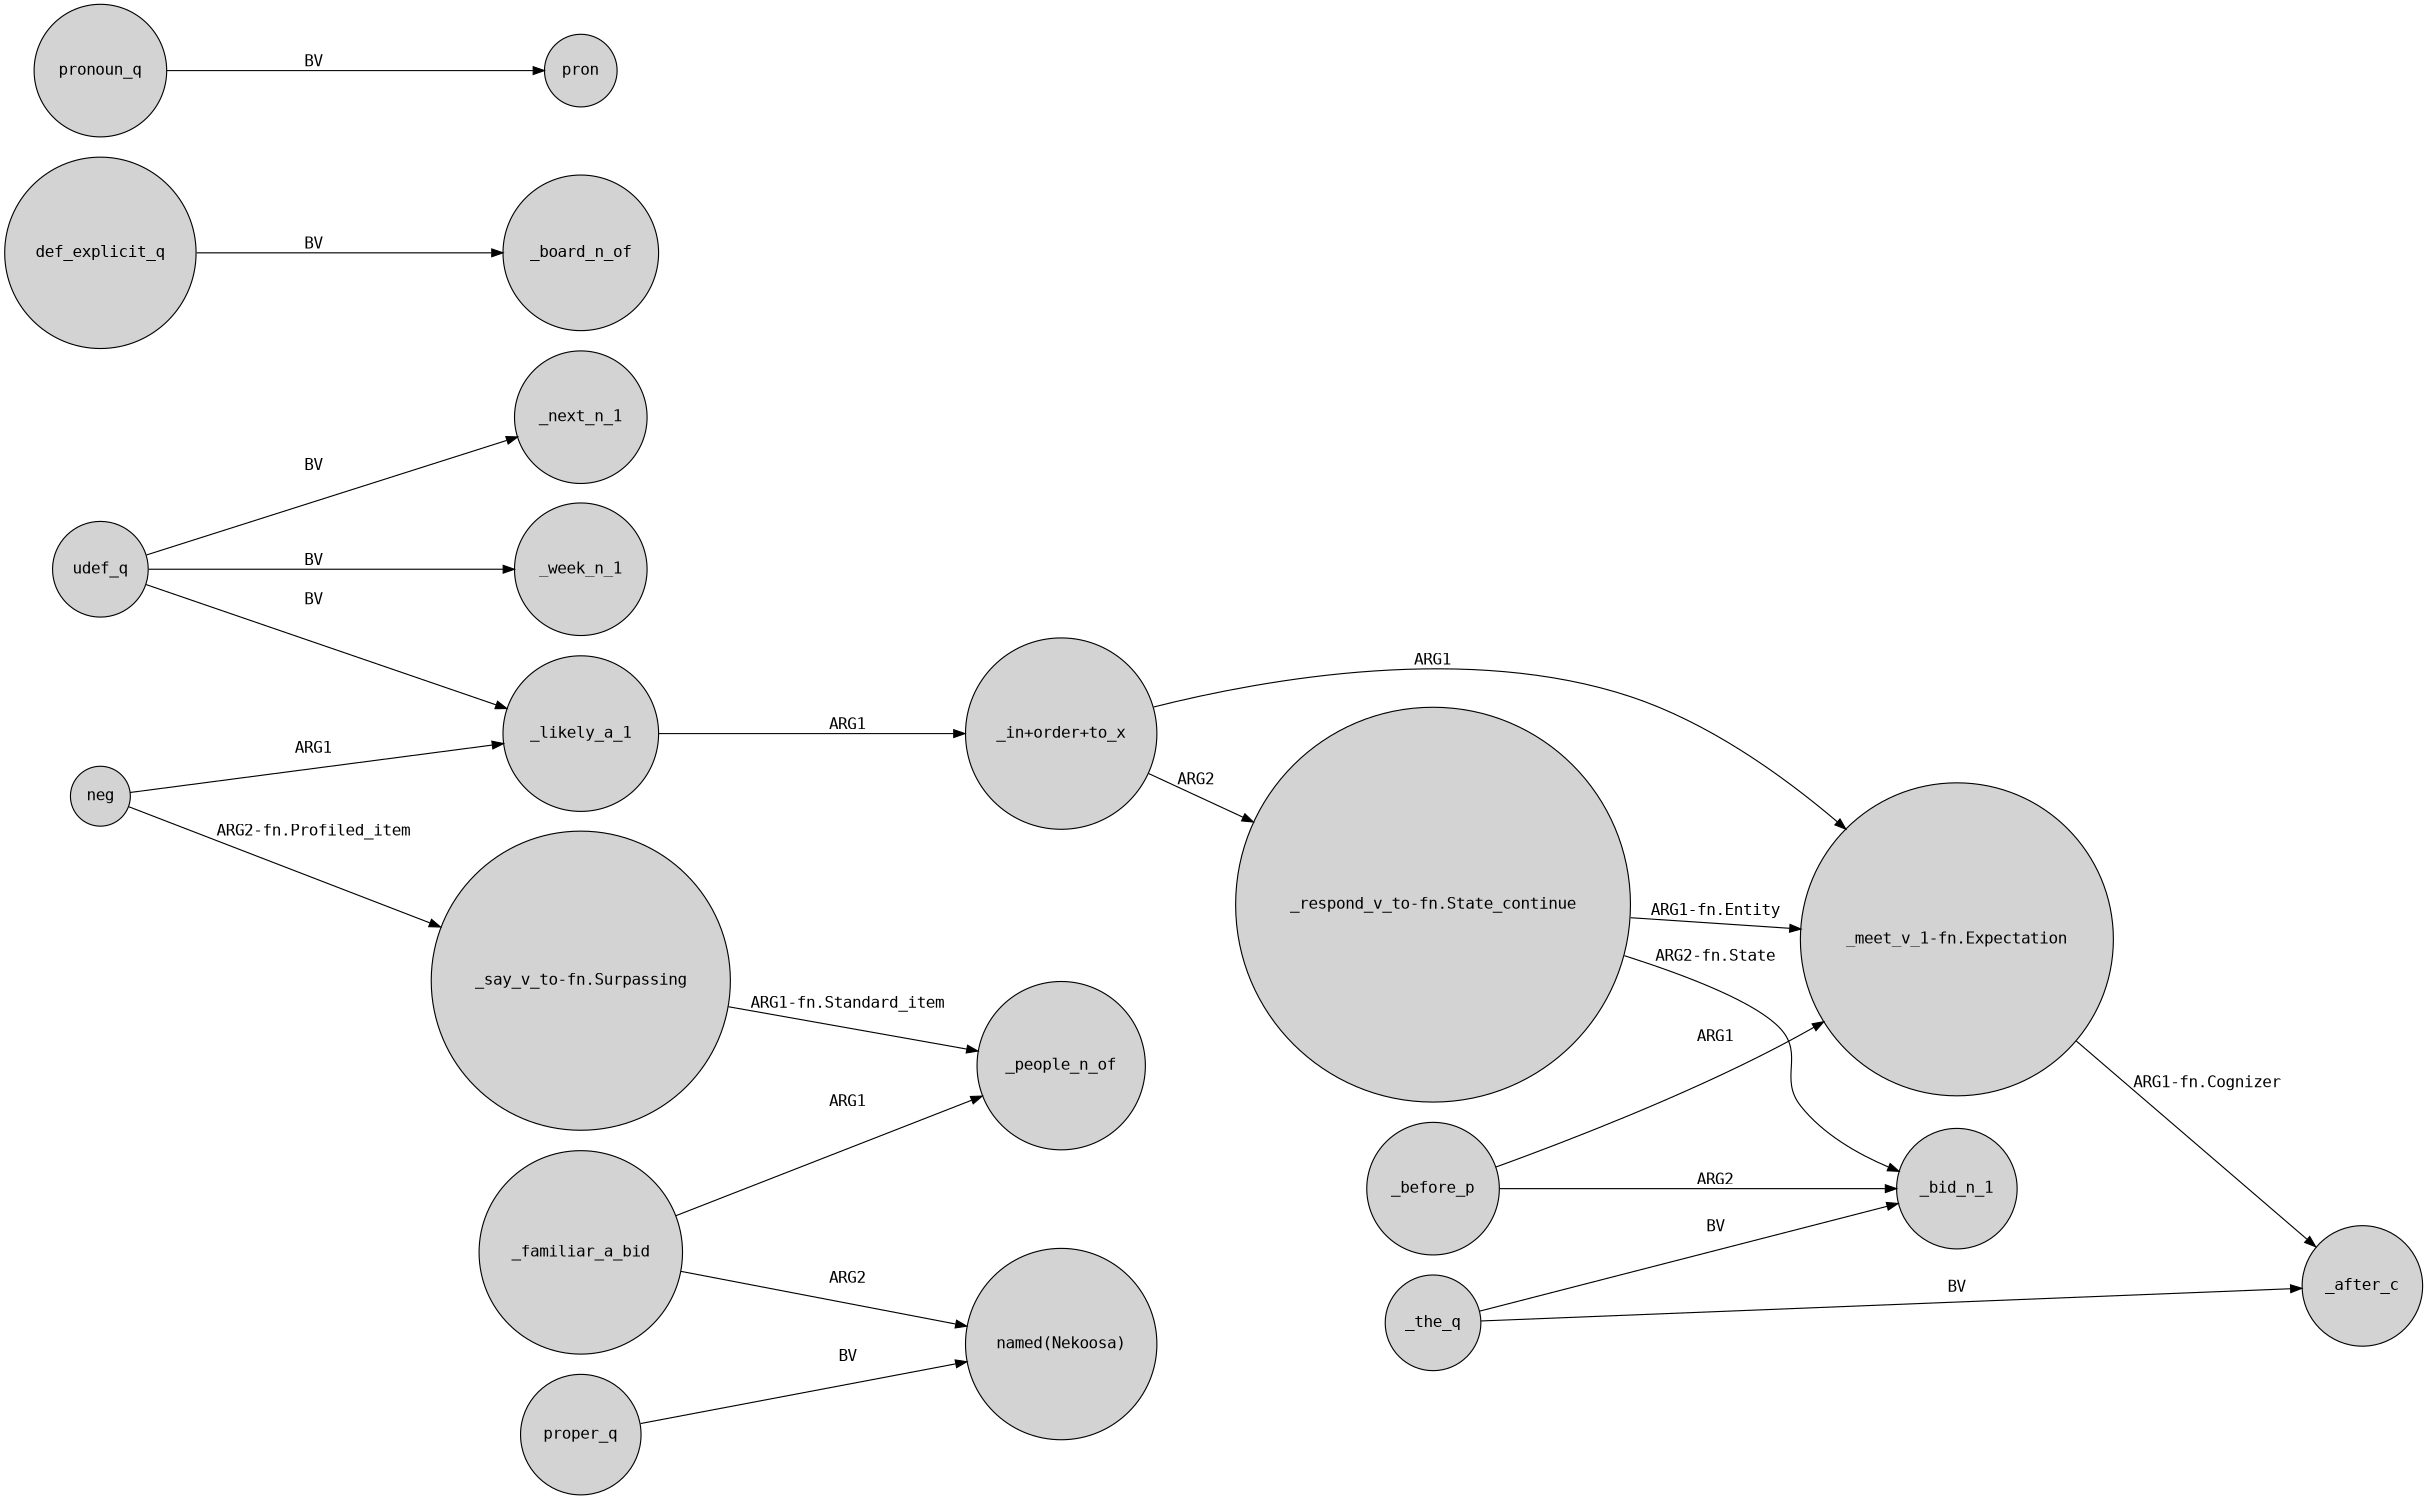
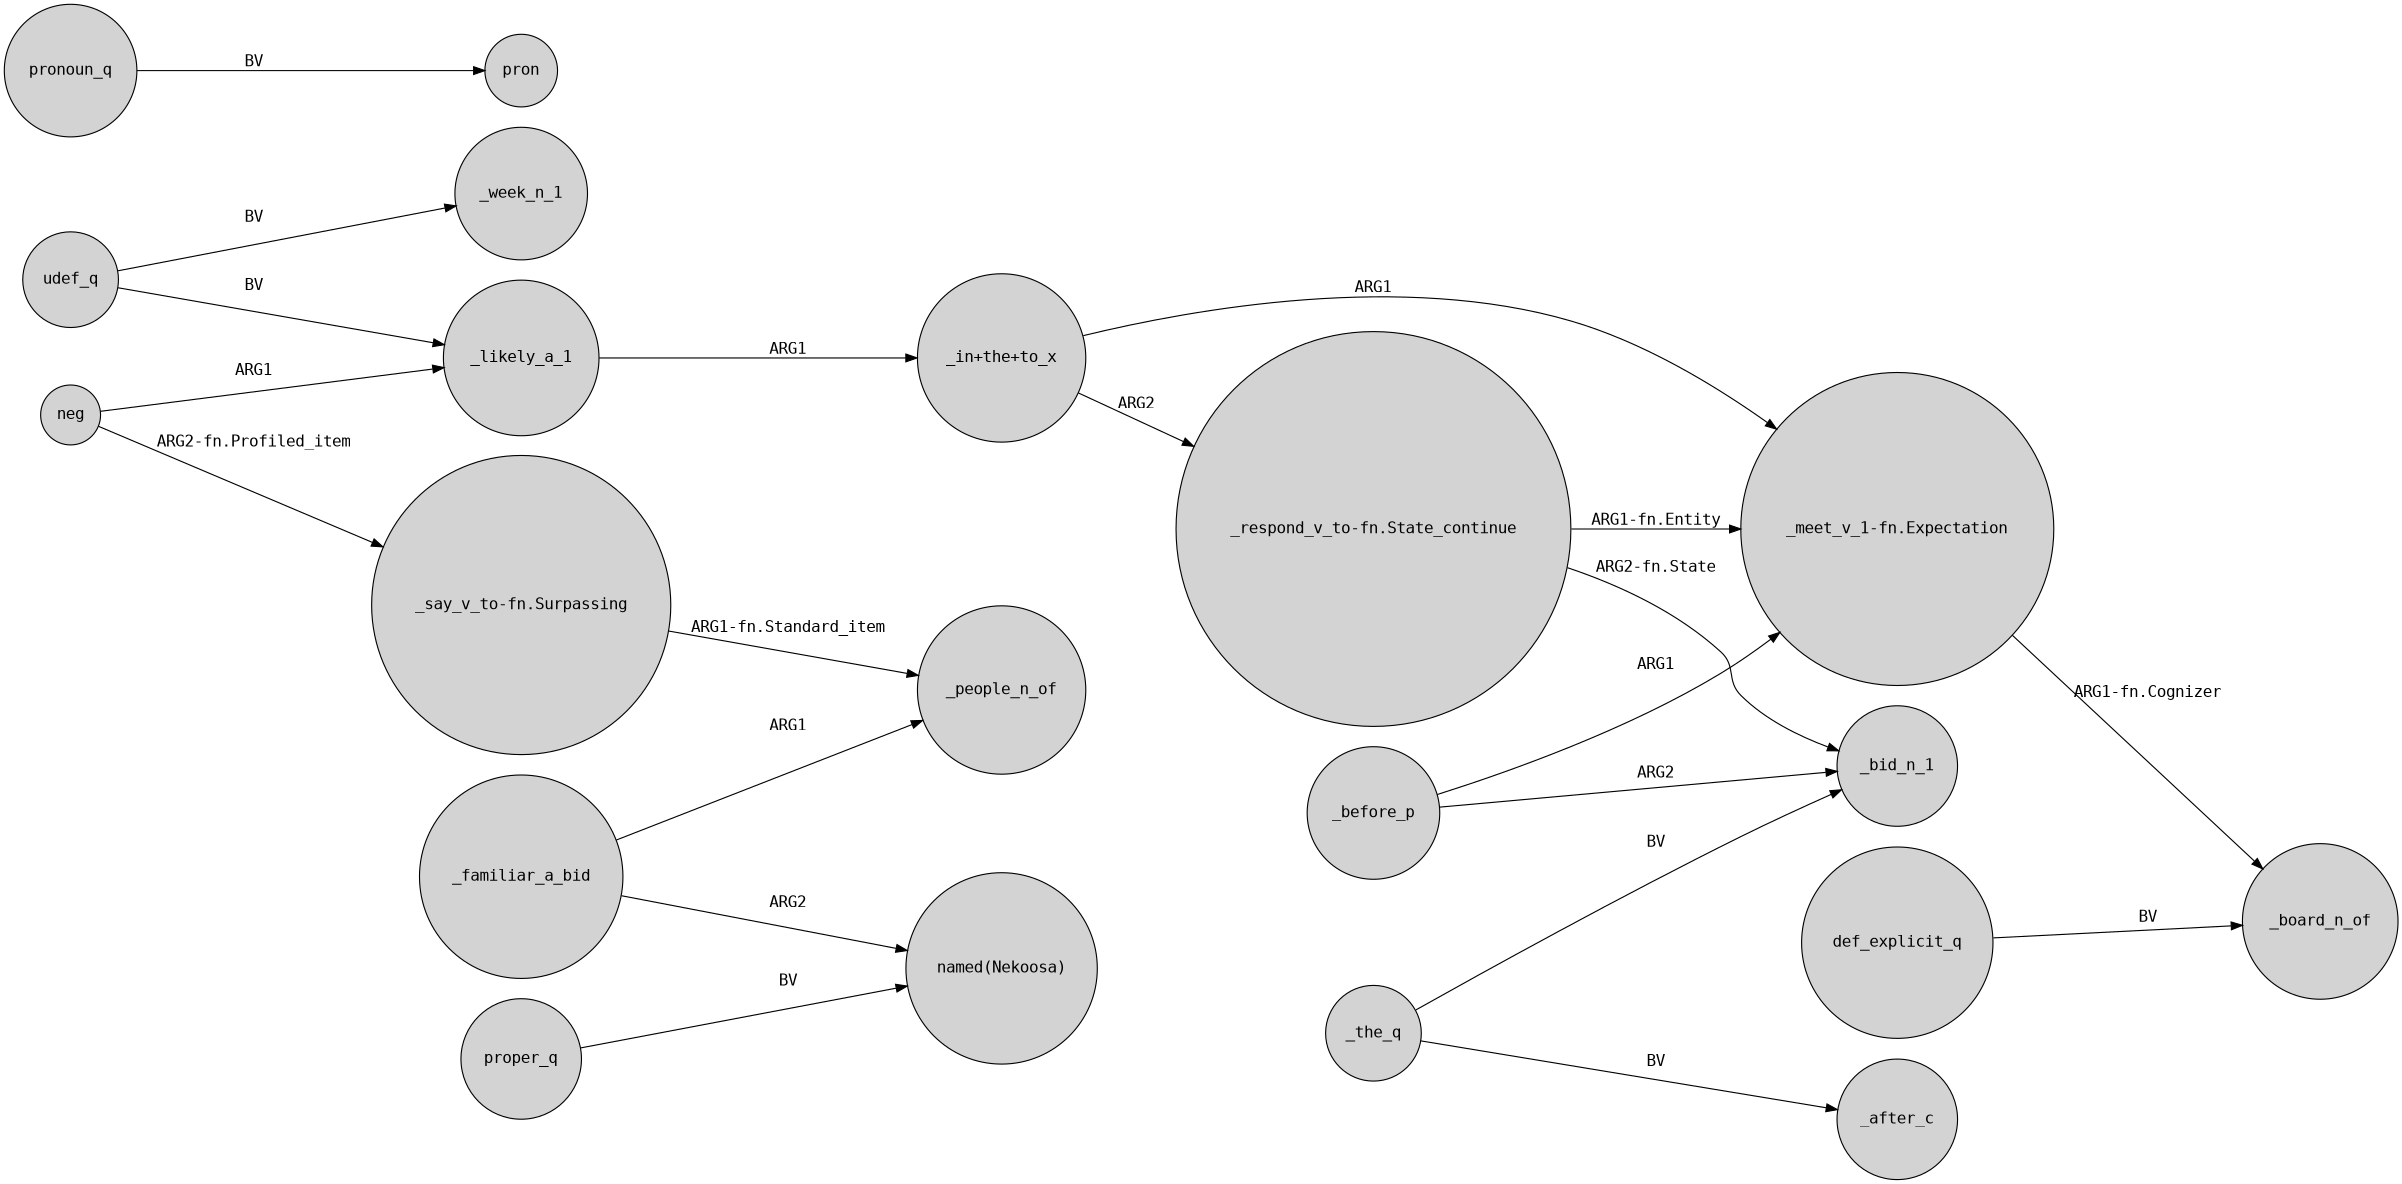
  digraph {
    fontname="DejaVu Sans Mono"
    rankdir=LR
    node [fontname="DejaVu Sans Mono" shape=circle style=filled]
    edge [fontname="DejaVu Sans Mono"]
    udef_q
-   _next_n_1
    _week_n_1
    _likely_a_1
    "_respond_v_to-fn.State_continue"
    _bid_n_1
    "_meet_v_1-fn.Expectation"
    def_explicit_q
    _board_n_of
    _before_p
    "_say_v_to-fn.Surpassing"
    _people_n_of
    neg
-   "_in+order+to_x"
+   "_in+order+to_x" [label="_in+the+to_x"]
    n15 [label=_familiar_a_bid]
    "named(Nekoosa)"
    _the_q
    _after_c
    pronoun_q
    pron
    proper_q
-   udef_q -> _next_n_1 [label=BV]
    udef_q -> _week_n_1 [label=BV]
    udef_q -> _likely_a_1 [label=BV]
    _likely_a_1 -> "_in+order+to_x" [label=ARG1]
    "_respond_v_to-fn.State_continue" -> _bid_n_1 [label="ARG2-fn.State"]
    "_respond_v_to-fn.State_continue" -> "_meet_v_1-fn.Expectation" [label="ARG1-fn.Entity"]
-   "_meet_v_1-fn.Expectation" -> _after_c [label="ARG1-fn.Cognizer"]
+   "_meet_v_1-fn.Expectation" -> _board_n_of [label="ARG1-fn.Cognizer"]
    def_explicit_q -> _board_n_of [label=BV]
    _before_p -> _bid_n_1 [label=ARG2]
    _before_p -> "_meet_v_1-fn.Expectation" [label=ARG1]
    "_say_v_to-fn.Surpassing" -> _people_n_of [label="ARG1-fn.Standard_item"]
    neg -> _likely_a_1 [label=ARG1]
    neg -> "_say_v_to-fn.Surpassing" [label="ARG2-fn.Profiled_item"]
    "_in+order+to_x" -> "_respond_v_to-fn.State_continue" [label=ARG2]
    "_in+order+to_x" -> "_meet_v_1-fn.Expectation" [label=ARG1]
    n15 -> _people_n_of [label=ARG1]
    n15 -> "named(Nekoosa)" [label=ARG2]
    _the_q -> _bid_n_1 [label=BV]
    _the_q -> _after_c [label=BV]
    pronoun_q -> pron [label=BV]
    proper_q -> "named(Nekoosa)" [label=BV]
  }
